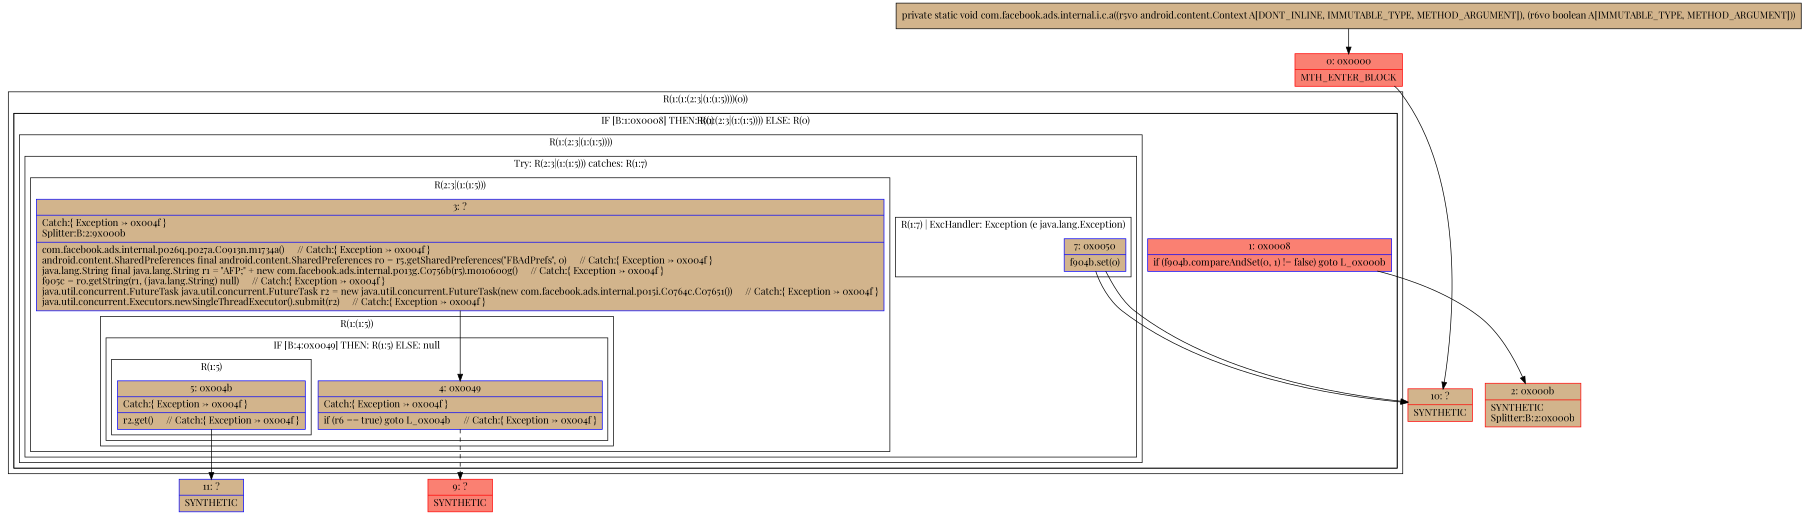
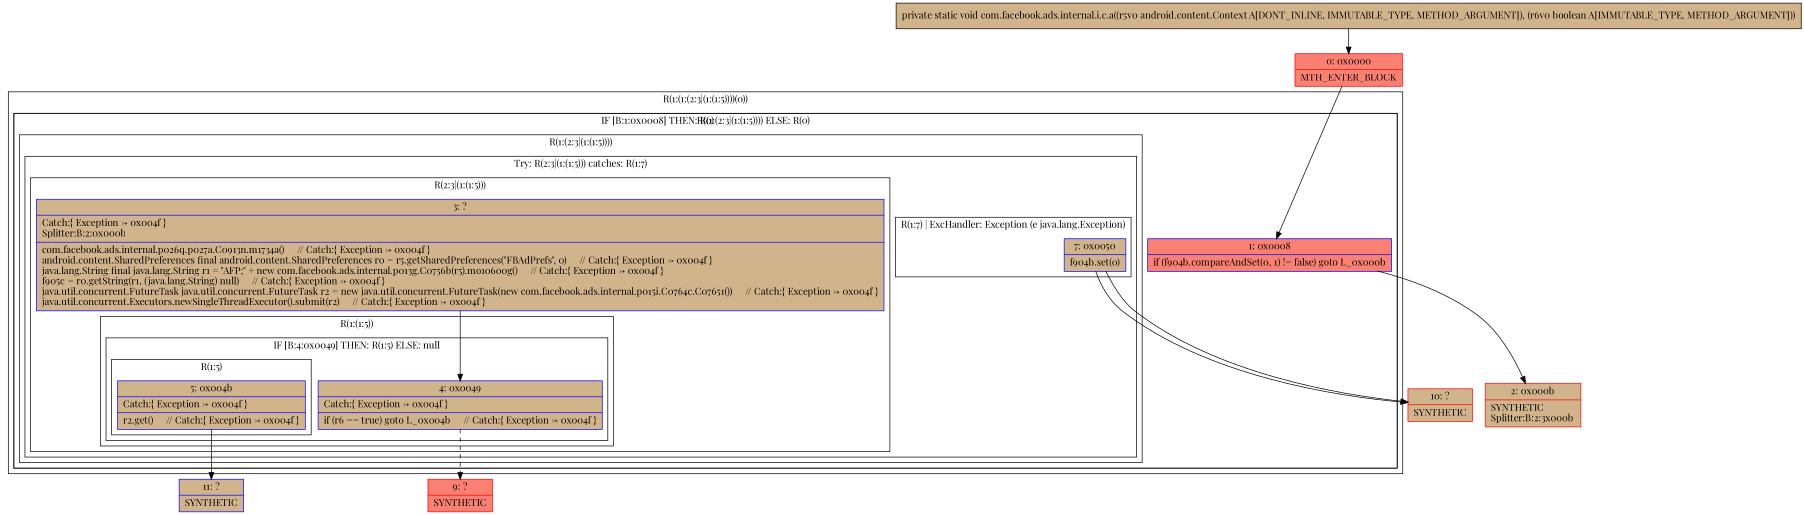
  digraph {
    fontname="Playfair Display"
    node [color=blue fillcolor=tan fontname="Playfair Display" shape=record style=filled]
    edge [fontname="Playfair Display"]
    n1 [label="{5\:\ 0x004b|Catch:\{ Exception \-\> 0x004f \}\l|r2.get()     \/\/ Catch:\{ Exception \-\> 0x004f \}\l}"]
    n2 [label="{4\:\ 0x0049|Catch:\{ Exception \-\> 0x004f \}\l|if (r6 == true) goto L_0x004b     \/\/ Catch:\{ Exception \-\> 0x004f \}\l}"]
-   n3 [label="{3\:\ ?|Catch:\{ Exception \-\> 0x004f \}\lSplitter:B:2:9x000b\l|com.facebook.ads.internal.p026q.p027a.C0913n.m1734a()     \/\/ Catch:\{ Exception \-\> 0x004f \}\landroid.content.SharedPreferences final android.content.SharedPreferences r0 = r5.getSharedPreferences(\"FBAdPrefs\", 0)     \/\/ Catch:\{ Exception \-\> 0x004f \}\ljava.lang.String final java.lang.String r1 = \"AFP;\" + new com.facebook.ads.internal.p013g.C0756b(r5).mo10600g()     \/\/ Catch:\{ Exception \-\> 0x004f \}\lf905c = r0.getString(r1, (java.lang.String) null)     \/\/ Catch:\{ Exception \-\> 0x004f \}\ljava.util.concurrent.FutureTask java.util.concurrent.FutureTask r2 = new java.util.concurrent.FutureTask(new com.facebook.ads.internal.p015i.C0764c.C07651())     \/\/ Catch:\{ Exception \-\> 0x004f \}\ljava.util.concurrent.Executors.newSingleThreadExecutor().submit(r2)     \/\/ Catch:\{ Exception \-\> 0x004f \}\l}"]
+   n3 [label="{3\:\ ?|Catch:\{ Exception \-\> 0x004f \}\lSplitter:B:2:0x000b\l|com.facebook.ads.internal.p026q.p027a.C0913n.m1734a()     \/\/ Catch:\{ Exception \-\> 0x004f \}\landroid.content.SharedPreferences final android.content.SharedPreferences r0 = r5.getSharedPreferences(\"FBAdPrefs\", 0)     \/\/ Catch:\{ Exception \-\> 0x004f \}\ljava.lang.String final java.lang.String r1 = \"AFP;\" + new com.facebook.ads.internal.p013g.C0756b(r5).mo10600g()     \/\/ Catch:\{ Exception \-\> 0x004f \}\lf905c = r0.getString(r1, (java.lang.String) null)     \/\/ Catch:\{ Exception \-\> 0x004f \}\ljava.util.concurrent.FutureTask java.util.concurrent.FutureTask r2 = new java.util.concurrent.FutureTask(new com.facebook.ads.internal.p015i.C0764c.C07651())     \/\/ Catch:\{ Exception \-\> 0x004f \}\ljava.util.concurrent.Executors.newSingleThreadExecutor().submit(r2)     \/\/ Catch:\{ Exception \-\> 0x004f \}\l}"]
    n4 [label="{7\:\ 0x0050|f904b.set(0)\l}"]
    n5 [fillcolor=salmon label="{1\:\ 0x0008|if (f904b.compareAndSet(0, 1) != false) goto L_0x000b\l}"]
    n6 [label="{11\:\ ?|SYNTHETIC\l}"]
    n7 [color=red fillcolor=salmon label="{9\:\ ?|SYNTHETIC\l}"]
    n8 [color=red label="{10\:\ ?|SYNTHETIC\l}"]
-   n9 [color=red label="{2\:\ 0x000b|SYNTHETIC\lSplitter:B:2:0x000b\l}"]
+   n9 [color=red label="{2\:\ 0x000b|SYNTHETIC\lSplitter:B:2:3x000b\l}"]
    n10 [color=red fillcolor=salmon label="{0\:\ 0x0000|MTH_ENTER_BLOCK\l}"]
    n11 [label="{private static void com.facebook.ads.internal.i.c.a((r5v0 android.content.Context A[DONT_INLINE, IMMUTABLE_TYPE, METHOD_ARGUMENT]), (r6v0 boolean A[IMMUTABLE_TYPE, METHOD_ARGUMENT])) }" color=""]
    subgraph cluster_1 {
      label="R(1:(1:(2:3|(1:(1:5))))(0))"
      subgraph cluster_2 {
        label="IF [B:1:0x0008] THEN: R(1:(2:3|(1:(1:5)))) ELSE: R(0)"
        n5
        subgraph cluster_3 {
          label="R(1:(2:3|(1:(1:5))))"
          subgraph cluster_4 {
            label="Try: R(2:3|(1:(1:5))) catches: R(1:7)"
            subgraph cluster_5 {
              label="R(2:3|(1:(1:5)))"
              n3
              subgraph cluster_6 {
                label="R(1:(1:5))"
                subgraph cluster_7 {
                  label="IF [B:4:0x0049] THEN: R(1:5) ELSE: null"
                  n2
                  subgraph cluster_8 {
                    label="R(1:5)"
                    n1
                  }
                }
              }
            }
            subgraph cluster_9 {
              label="R(1:7) | ExcHandler: Exception (e java.lang.Exception)\l"
              n4
            }
          }
        }
        subgraph cluster_10 {
          label="R(0)"
        }
      }
    }
    subgraph cluster_11 {
      label="R(1:7) | ExcHandler: Exception (e java.lang.Exception)\l"
    }
    n1 -> n6
    n2 -> n7 [style=dashed]
    n3 -> n2
    n4 -> n8
    n4 -> n8
    n5 -> n9
-   n10 -> n8
+   n10 -> n5
    n11 -> n10
  }
